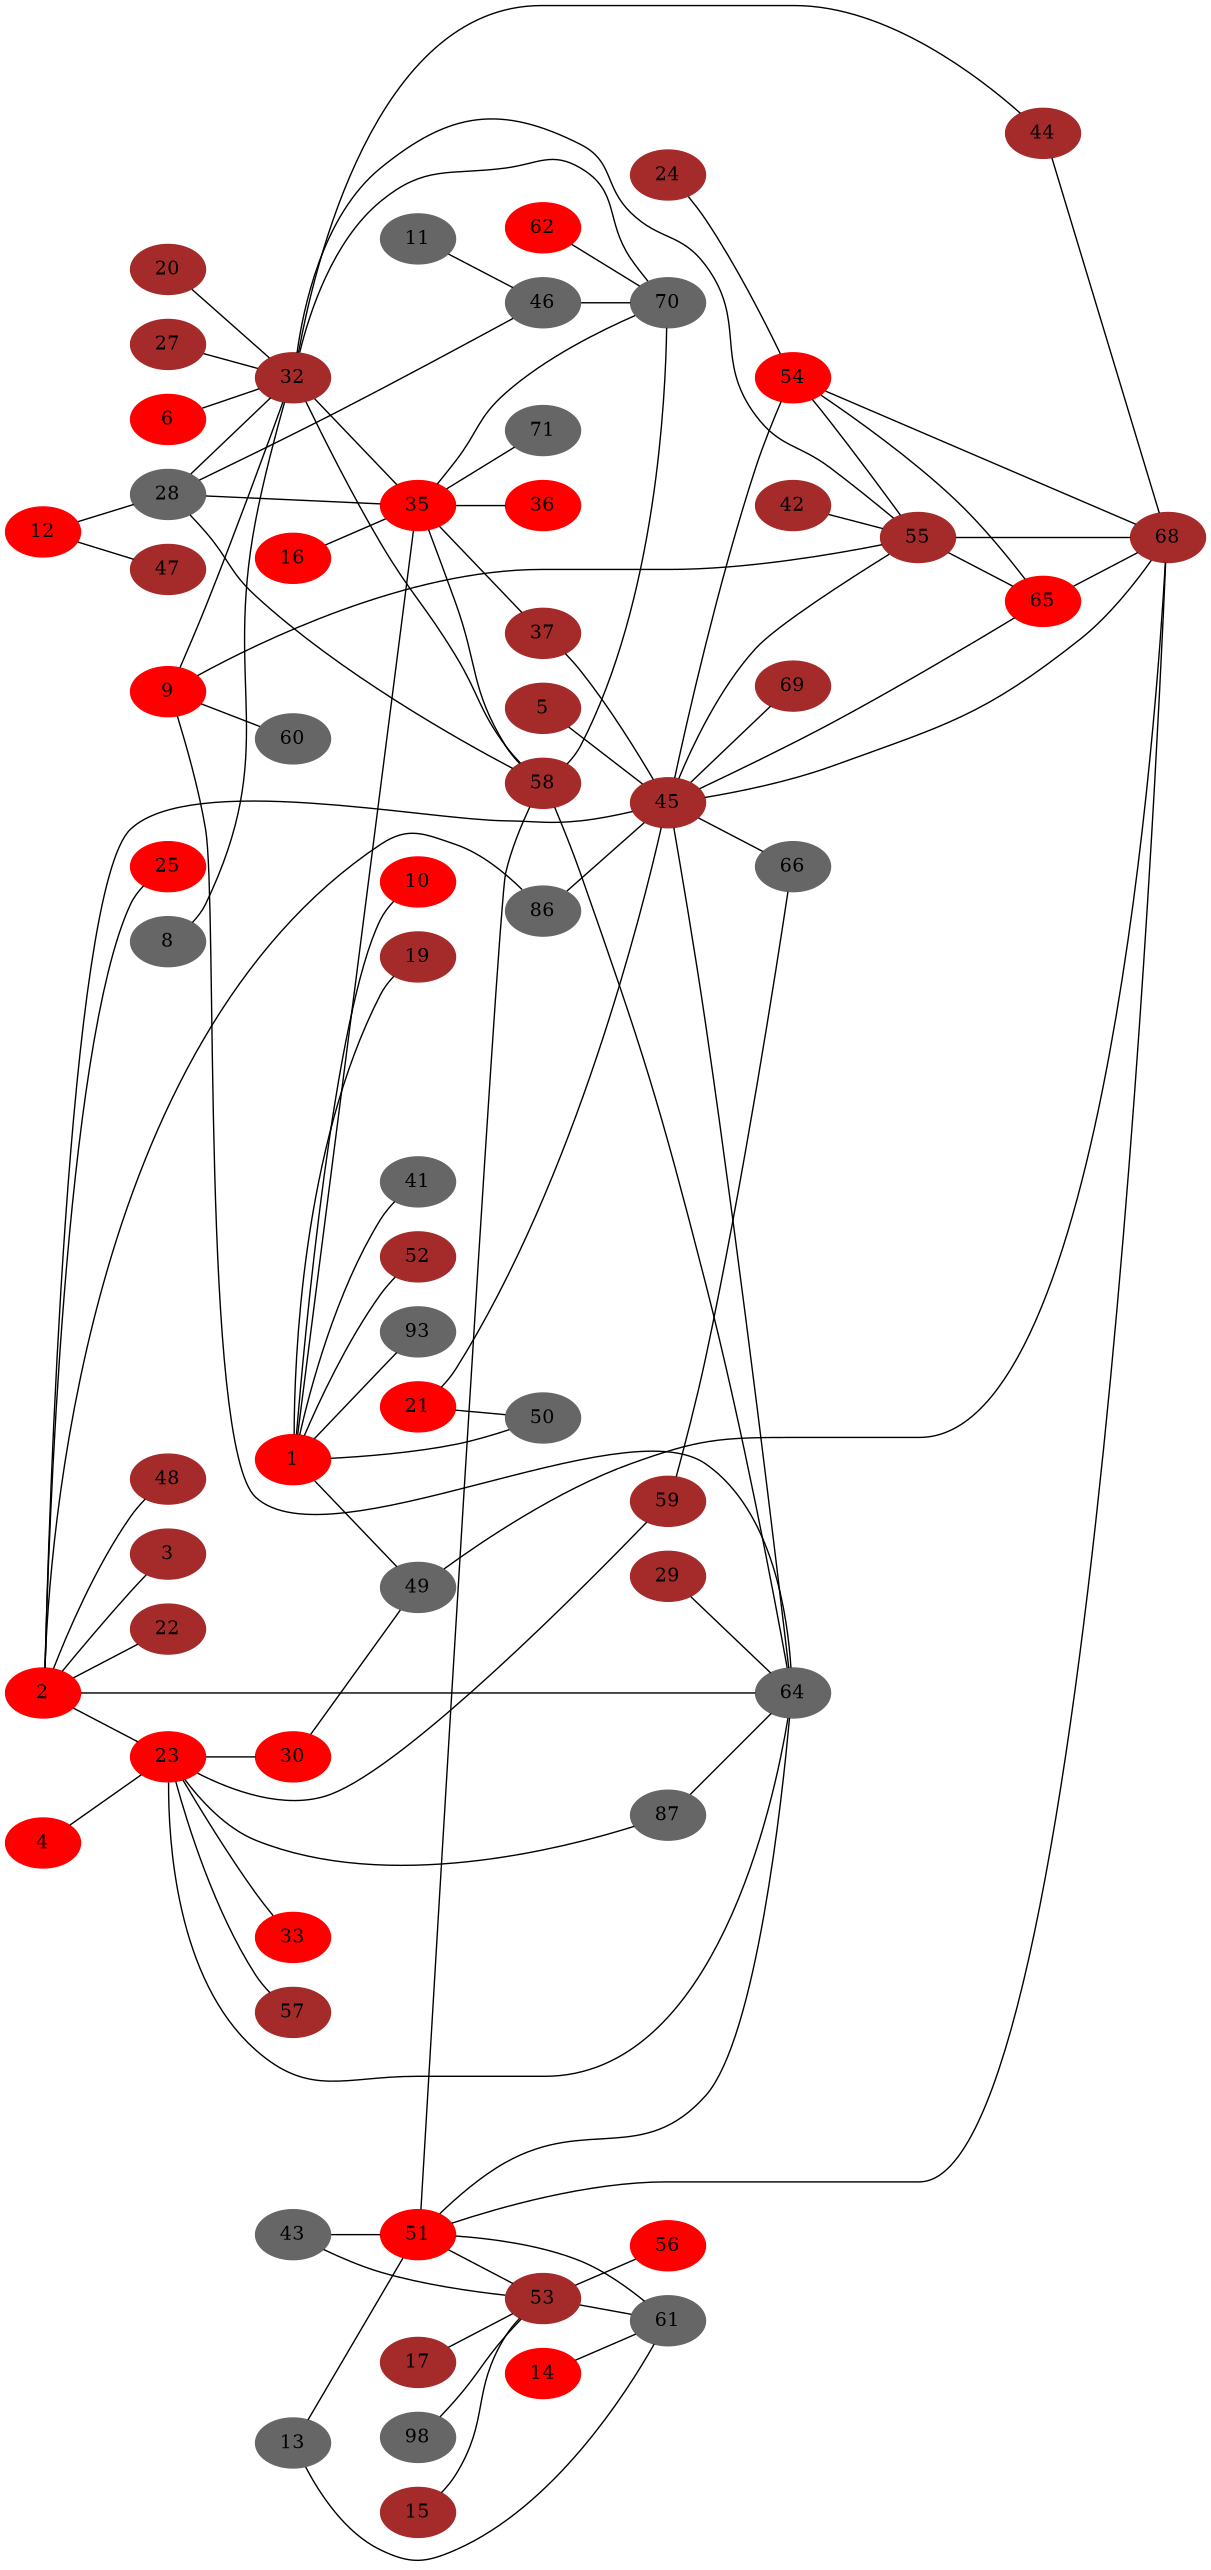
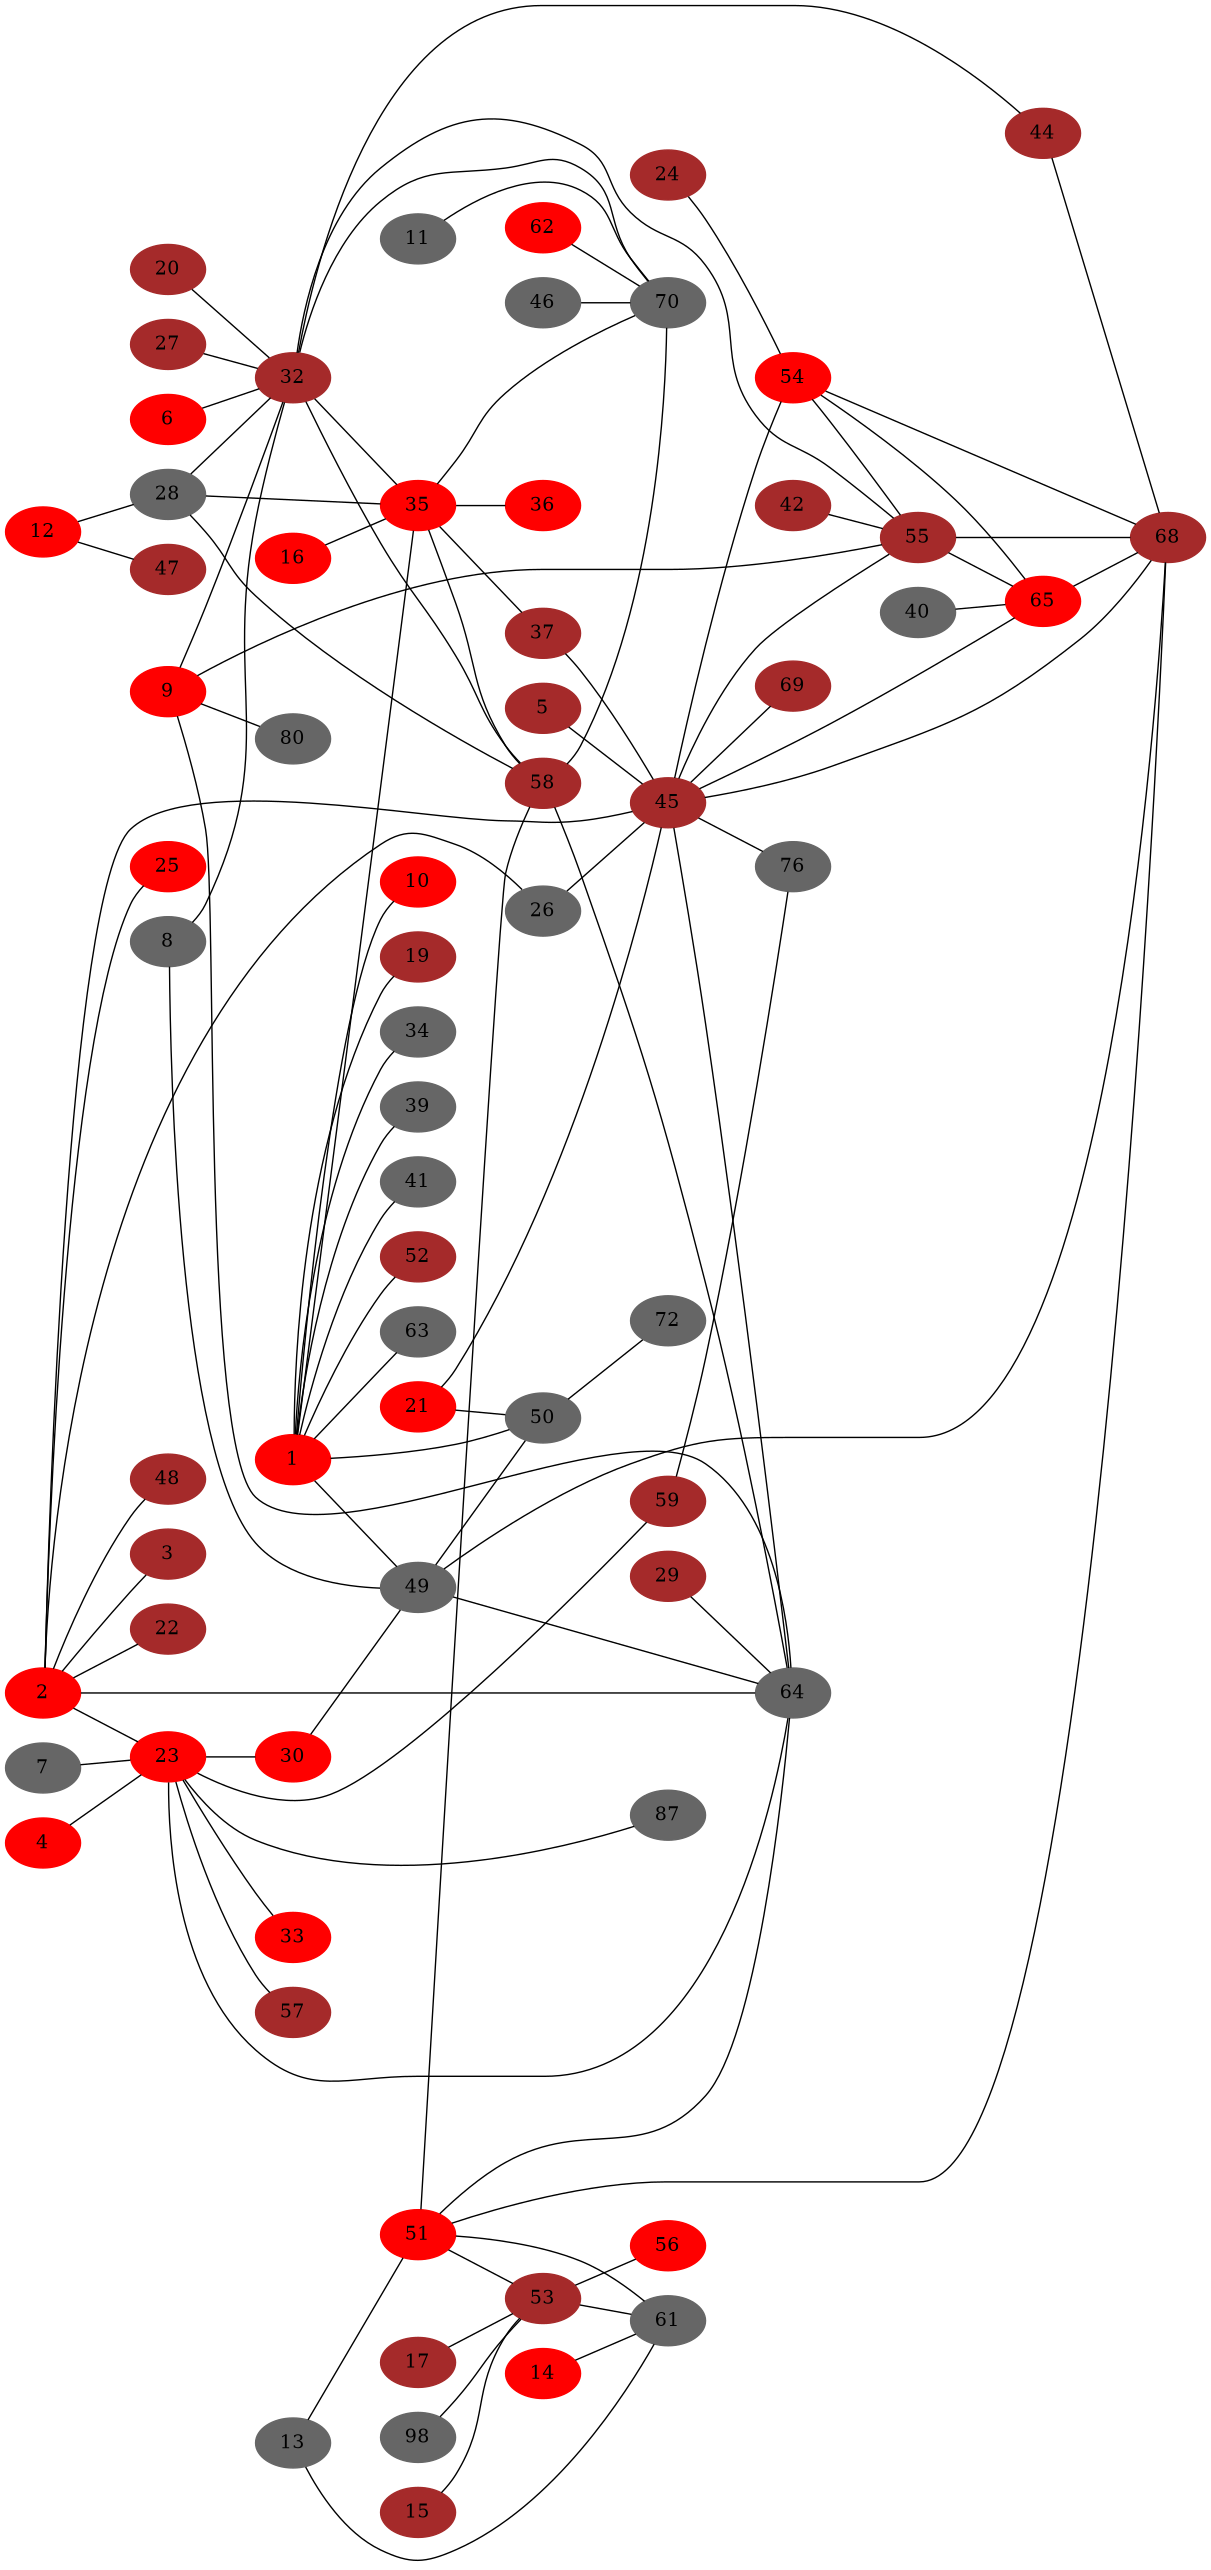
  graph {
    rankdir=LR
    node [color=brown style=filled]
    edge [weight=1.0]
    1 [color=red]
    10 [color=red]
    19
+   34 [color=gray40]
    35 [color=red]
+   39 [color=gray40]
    41 [color=gray40]
    49 [color=gray40]
    50 [color=gray40]
    52
-   63 [color=gray40 label=93]
+   63 [color=gray40]
    70 [color=gray40]
    58
    36 [color=red]
    37
-   71 [color=gray40]
    64 [color=gray40]
    68
+   72 [color=gray40]
    2 [color=red]
    3
    22
    23 [color=red]
    25 [color=red]
-   26 [color=gray40 label=86]
+   26 [color=gray40]
    45
    48
    30 [color=red]
    33 [color=red]
    57
    59
    n32 [color=gray40 label=87]
    55
    54 [color=red]
    65 [color=red]
-   66 [color=gray40]
+   66 [color=gray40 label=76]
    69
    4 [color=red]
    5
    6 [color=red]
    32
    44
+   7 [color=gray40]
    8 [color=gray40]
    9 [color=red]
-   60 [color=gray40]
+   60 [color=gray40 label=80]
    11 [color=gray40]
    12 [color=red]
    28 [color=gray40]
    47
    46 [color=gray40]
    51 [color=red]
    13 [color=gray40]
    61 [color=gray40]
    53
    14 [color=red]
    15
    56 [color=red]
    16 [color=red]
    17
    n61 [color=gray40 label=98]
    20
    21 [color=red]
    24
    27
    29
+   40 [color=gray40]
    42
-   43 [color=gray40]
    62 [color=red]
    1 -- 10
    1 -- 19
+   1 -- 34
    1 -- 35
+   1 -- 39
    1 -- 41
    1 -- 49 [weight=8.0]
    1 -- 50 [weight=4.0]
    1 -- 52
    1 -- 63
    35 -- 70
    35 -- 58 [weight=2.0]
    35 -- 36
    35 -- 37
-   35 -- 71
-   n32 -- 64
+   49 -- 50 [weight=2.0]
+   49 -- 64
    49 -- 68
+   50 -- 72
    58 -- 70 [weight=2.0]
    58 -- 64
    37 -- 45
    2 -- 64 [weight=4.0]
    2 -- 3
    2 -- 22
    2 -- 23 [weight=8.0]
    2 -- 25
    2 -- 26
    2 -- 45
    2 -- 48
    23 -- 64 [weight=2.0]
    23 -- 30
    23 -- 33
    23 -- 57
    23 -- 59
    23 -- n32
    26 -- 45
    45 -- 64
    45 -- 68 [weight=2.0]
    45 -- 55 [weight=2.0]
    45 -- 54
    45 -- 65
    45 -- 66 [weight=2.0]
    45 -- 69
    30 -- 49
    59 -- 66
    55 -- 68 [weight=4.0]
    55 -- 65 [weight=2.0]
    54 -- 68 [weight=2.0]
    54 -- 55 [weight=2.0]
    54 -- 65
    65 -- 68 [weight=2.0]
    4 -- 23
    5 -- 45
    6 -- 32
    32 -- 35 [weight=2.0]
    32 -- 70 [weight=2.0]
    32 -- 58 [weight=4.0]
    32 -- 55
    32 -- 44
    44 -- 68
+   7 -- 23
+   8 -- 49
    8 -- 32
    9 -- 64
    9 -- 55
    9 -- 32
    9 -- 60
-   11 -- 46
+   11 -- 70
    12 -- 28
    12 -- 47
    28 -- 35
    28 -- 58 [weight=2.0]
    28 -- 32 [weight=2.0]
-   28 -- 46
    46 -- 70
    51 -- 58
    51 -- 64
    51 -- 68
    51 -- 61 [weight=3.0]
    51 -- 53 [weight=6.0]
    13 -- 51
    13 -- 61
    53 -- 61 [weight=2.0]
    53 -- 56
    14 -- 61
    15 -- 53
    16 -- 35
    17 -- 53
    n61 -- 53
    20 -- 32
    21 -- 50
    21 -- 45
    24 -- 54
    27 -- 32
    29 -- 64
+   40 -- 65
    42 -- 55
-   43 -- 51 [weight=3.0]
-   43 -- 53 [weight=2.0]
    62 -- 70
  }
